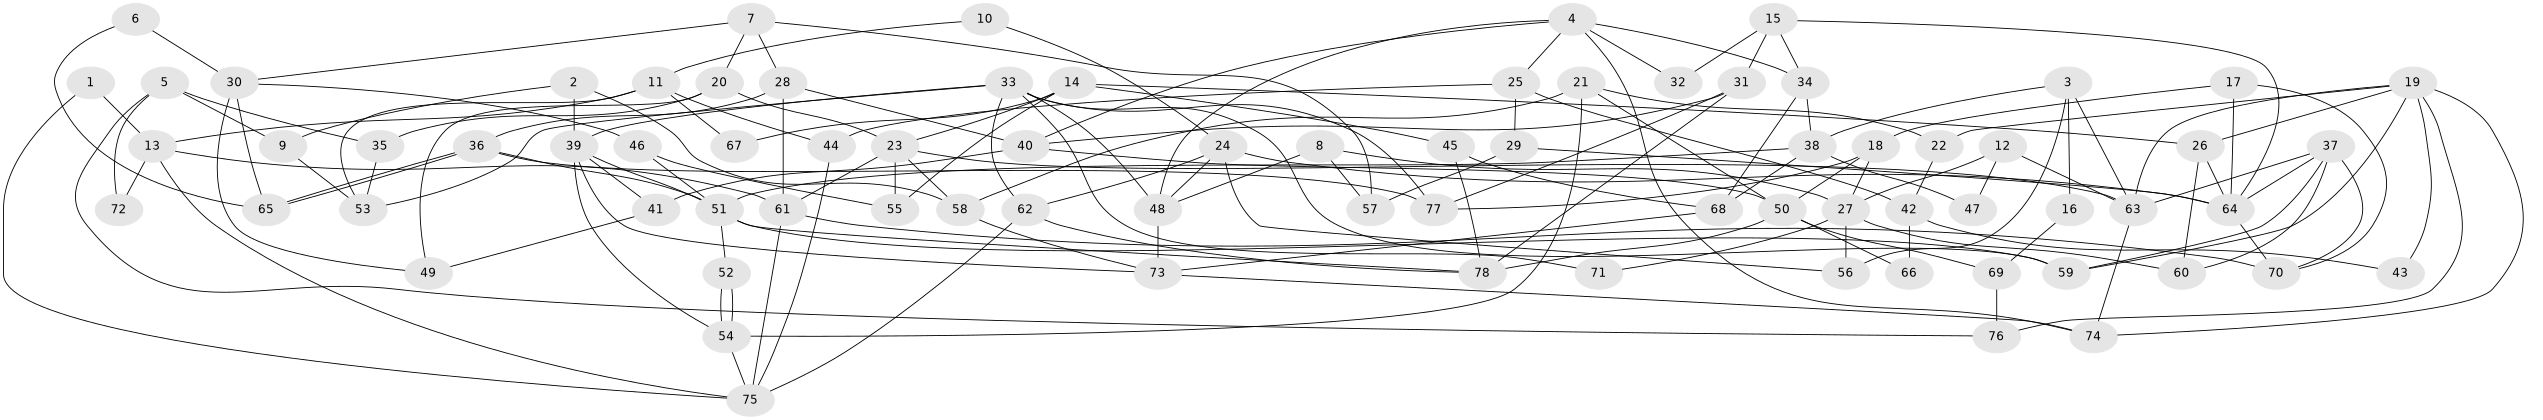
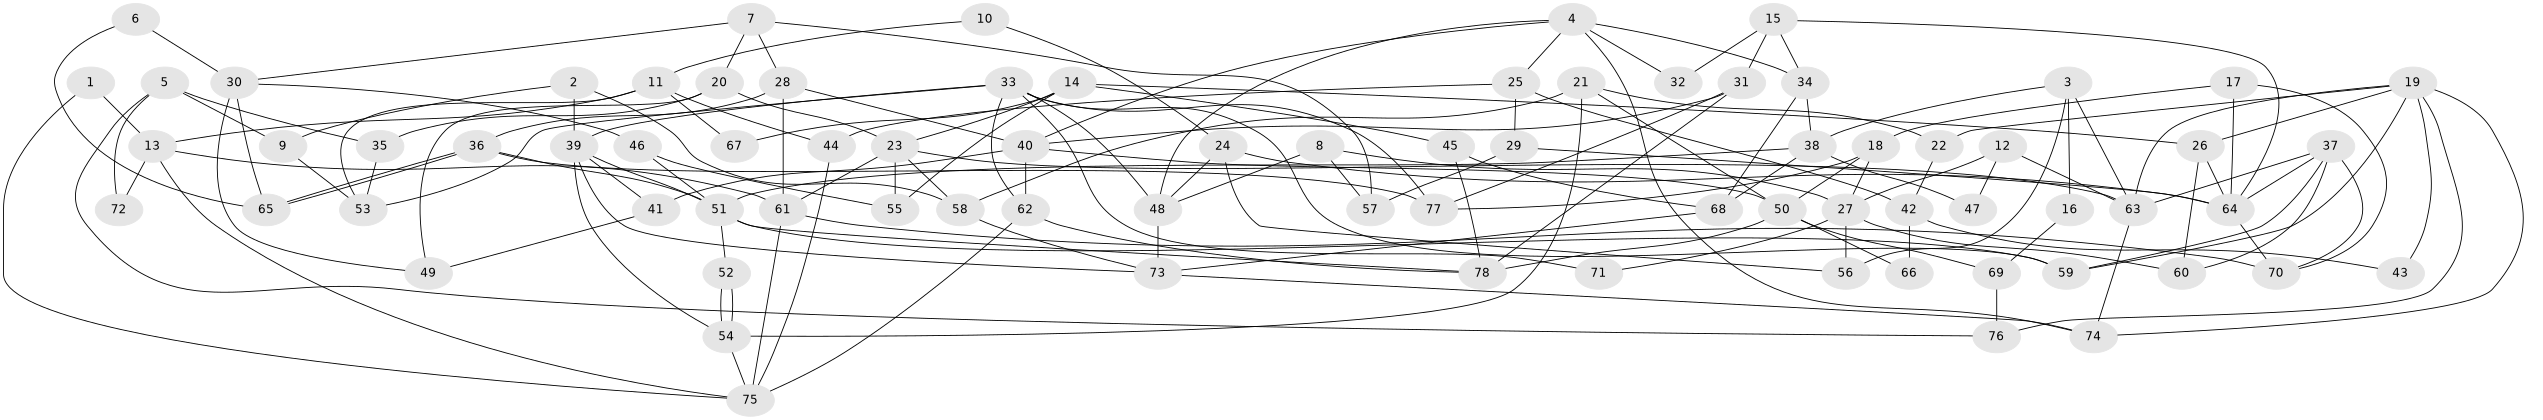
  graph {
    fontname="DejaVu Sans"
    node [color=gray90 fontname="DejaVu Sans" style=filled]
    edge [fontname="DejaVu Sans"]
    1
    13
    75
    72
    61
    2
    9
    39
    58
    53
    54
    51
    41
    73
    3
    16
    38
    56
    63
    69
    47
    68
    74
    4
    25
    32
    34
    40
    48
    44
    42
    29
    50
    62
    5
    35
    76
    6
    30
    65
    49
    46
    7
    20
    28
    57
    23
    36
    8
    27
    60
    71
    10
    11
    24
    67
    64
    12
    70
    14
    26
    45
    55
    78
    15
    31
    77
    17
    18
    66
    19
    22
    43
    59
    21
    33
    52
    37
    1 -- 13
    1 -- 75
    13 -- 75
    13 -- 72
    13 -- 61
    61 -- 75
    61 -- 70
    2 -- 9
    2 -- 39
    2 -- 58
    9 -- 53
    39 -- 54
    39 -- 51
    39 -- 41
    39 -- 73
    58 -- 73
    54 -- 75
    51 -- 78
    51 -- 59
    51 -- 52
    41 -- 49
    73 -- 74
    3 -- 16
    3 -- 38
    3 -- 56
    3 -- 63
    16 -- 69
    38 -- 51
    38 -- 47
    38 -- 68
    63 -- 74
    69 -- 76
    68 -- 73
    4 -- 74
    4 -- 25
    4 -- 32
    4 -- 34
    4 -- 40
    4 -- 48
    25 -- 44
    25 -- 42
    25 -- 29
    34 -- 38
    34 -- 68
    40 -- 41
    40 -- 50
-   24 -- 62
+   40 -- 62
    48 -- 73
    44 -- 75
    42 -- 66
    42 -- 43
    29 -- 57
    29 -- 64
    50 -- 69
    50 -- 78
    50 -- 66
    62 -- 75
    62 -- 78
    5 -- 72
    5 -- 9
    5 -- 35
    5 -- 76
    35 -- 53
    6 -- 30
    6 -- 65
    30 -- 65
    30 -- 49
    30 -- 46
    46 -- 51
    46 -- 55
    7 -- 30
    7 -- 20
    7 -- 28
    7 -- 57
    20 -- 35
    20 -- 49
    20 -- 23
    28 -- 61
    28 -- 40
    28 -- 36
    23 -- 61
    23 -- 58
    23 -- 63
    23 -- 55
    36 -- 51
    36 -- 65
    36 -- 65
    36 -- 77
    8 -- 48
    8 -- 57
    8 -- 27
    27 -- 56
    27 -- 60
    27 -- 71
    10 -- 11
    10 -- 24
    11 -- 13
    11 -- 53
    11 -- 44
    11 -- 67
    24 -- 56
    24 -- 48
    24 -- 64
    64 -- 70
    12 -- 63
    12 -- 47
    12 -- 27
    14 -- 23
    14 -- 67
    14 -- 26
    14 -- 45
    14 -- 55
    26 -- 60
    26 -- 64
    45 -- 68
    45 -- 78
    15 -- 32
    15 -- 34
    15 -- 64
    15 -- 31
    31 -- 40
    31 -- 78
    31 -- 77
    17 -- 64
    17 -- 70
    17 -- 18
    18 -- 50
    18 -- 27
    18 -- 77
    19 -- 63
    19 -- 74
    19 -- 76
    19 -- 26
    19 -- 22
    19 -- 43
    19 -- 59
    22 -- 42
    21 -- 58
    21 -- 54
    21 -- 50
    21 -- 22
    33 -- 39
    33 -- 53
    33 -- 48
    33 -- 62
    33 -- 71
    33 -- 77
    33 -- 59
    52 -- 54
    52 -- 54
    37 -- 63
    37 -- 60
    37 -- 64
    37 -- 70
    37 -- 59
  }
